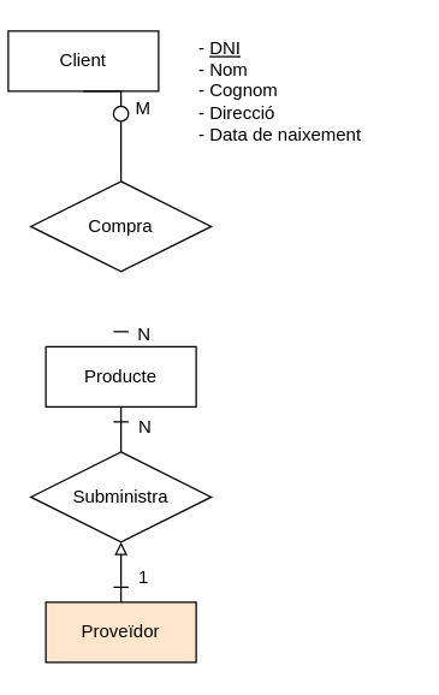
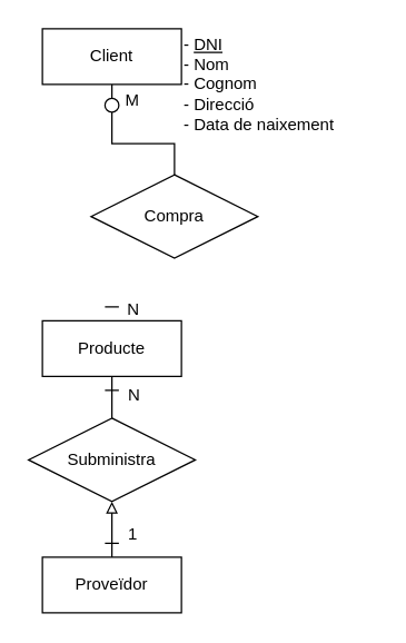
  <mxCell id="0" />
  <mxCell id="1" parent="0" />
  <mxCell id="2" style="edgeStyle=orthogonalEdgeStyle;rounded=0;orthogonalLoop=1;jettySize=auto;html=1;exitX=0.5;exitY=1;exitDx=0;exitDy=0;entryX=0.5;entryY=0;entryDx=0;entryDy=0;strokeColor=default;endArrow=none;endFill=0;startArrow=none;" parent="1" source="18" target="8" edge="1"><mxGeometry relative="1" as="geometry" /></mxCell>
- <mxCell id="3" value="Client" style="whiteSpace=wrap;html=1;align=center;" parent="1" vertex="1"><mxGeometry x="5" y="20" width="100" height="40" as="geometry" /></mxCell>
+ <mxCell id="3" value="Client" style="whiteSpace=wrap;html=1;align=center;" parent="1" vertex="1"><mxGeometry x="30" y="20" width="100" height="40" as="geometry" /></mxCell>
  <mxCell id="4" style="edgeStyle=orthogonalEdgeStyle;rounded=0;orthogonalLoop=1;jettySize=auto;html=1;exitX=0.5;exitY=1;exitDx=0;exitDy=0;entryX=0.5;entryY=0;entryDx=0;entryDy=0;strokeColor=default;endArrow=none;endFill=0;" parent="1" source="5" target="10" edge="1"><mxGeometry relative="1" as="geometry" /></mxCell>
  <mxCell id="5" value="Producte" style="whiteSpace=wrap;html=1;align=center;" parent="1" vertex="1"><mxGeometry x="30" y="230" width="100" height="40" as="geometry" /></mxCell>
  <mxCell id="6" style="edgeStyle=orthogonalEdgeStyle;rounded=0;orthogonalLoop=1;jettySize=auto;html=1;exitX=0.5;exitY=0;exitDx=0;exitDy=0;entryX=0.5;entryY=1;entryDx=0;entryDy=0;strokeColor=default;endArrow=block;endFill=0;" parent="1" source="7" target="10" edge="1"><mxGeometry relative="1" as="geometry" /></mxCell>
- <mxCell id="7" value="&lt;div&gt;Proveïdor&lt;/div&gt;" style="whiteSpace=wrap;html=1;align=center;fillColor=#ffe6cc;" parent="1" vertex="1"><mxGeometry x="30" y="400" width="100" height="40" as="geometry" /></mxCell>
- <mxCell id="8" value="Compra" style="shape=rhombus;perimeter=rhombusPerimeter;whiteSpace=wrap;html=1;align=center;" parent="1" vertex="1"><mxGeometry x="20" y="120" width="120" height="60" as="geometry" /></mxCell>
+ <mxCell id="7" value="&lt;div&gt;Proveïdor&lt;/div&gt;" style="whiteSpace=wrap;html=1;align=center;" parent="1" vertex="1"><mxGeometry x="30" y="400" width="100" height="40" as="geometry" /></mxCell>
+ <mxCell id="8" value="Compra" style="shape=rhombus;perimeter=rhombusPerimeter;whiteSpace=wrap;html=1;align=center;" parent="1" vertex="1"><mxGeometry x="65" y="125" width="120" height="60" as="geometry" /></mxCell>
  <mxCell id="9" value="" style="endArrow=none;html=1;rounded=0;strokeColor=default;" parent="1" edge="1"><mxGeometry width="50" height="50" relative="1" as="geometry"><mxPoint x="85" y="220" as="sourcePoint" /><mxPoint x="75" y="220" as="targetPoint" /></mxGeometry></mxCell>
  <mxCell id="10" value="Subministra" style="shape=rhombus;perimeter=rhombusPerimeter;whiteSpace=wrap;html=1;align=center;" parent="1" vertex="1"><mxGeometry x="20" y="300" width="120" height="60" as="geometry" /></mxCell>
  <mxCell id="11" value="" style="endArrow=none;html=1;rounded=0;strokeColor=default;" parent="1" edge="1"><mxGeometry width="50" height="50" relative="1" as="geometry"><mxPoint x="75" y="280" as="sourcePoint" /><mxPoint x="85" y="280" as="targetPoint" /></mxGeometry></mxCell>
  <mxCell id="12" value="" style="endArrow=none;html=1;rounded=0;strokeColor=default;" parent="1" edge="1"><mxGeometry width="50" height="50" relative="1" as="geometry"><mxPoint x="75" y="390" as="sourcePoint" /><mxPoint x="85" y="390" as="targetPoint" /></mxGeometry></mxCell>
  <mxCell id="13" value="&lt;div&gt;- &lt;u&gt;DNI&lt;/u&gt;&lt;/div&gt;&lt;div&gt;- Nom&lt;u&gt;&lt;br&gt;&lt;/u&gt;&lt;/div&gt;&lt;div&gt;- Cognom&lt;/div&gt;&lt;div&gt;- Direcció&lt;/div&gt;&lt;div&gt;- Data de naixement&lt;br&gt;&lt;/div&gt;" style="text;html=1;strokeColor=none;fillColor=none;align=left;verticalAlign=middle;whiteSpace=wrap;rounded=0;imageVerticalAlign=top;perimeter=none;" parent="1" vertex="1"><mxGeometry x="130" y="20" width="140" height="80" as="geometry" /></mxCell>
  <mxCell id="14" value="N" style="resizable=0;html=1;align=right;verticalAlign=bottom;fillColor=none;" parent="1" connectable="0" vertex="1"><mxGeometry x="100" y="230.004" as="geometry" /></mxCell>
  <mxCell id="15" value="M" style="resizable=0;html=1;align=right;verticalAlign=bottom;fillColor=none;" parent="1" connectable="0" vertex="1"><mxGeometry x="100" y="80.004" as="geometry" /></mxCell>
  <mxCell id="16" value="N" style="text;whiteSpace=wrap;html=1;" parent="1" vertex="1"><mxGeometry x="90" y="270" width="40" height="40" as="geometry" /></mxCell>
  <mxCell id="17" value="1" style="text;whiteSpace=wrap;html=1;" parent="1" vertex="1"><mxGeometry x="90" y="370" width="40" height="40" as="geometry" /></mxCell>
  <mxCell id="18" value="" style="ellipse;whiteSpace=wrap;html=1;aspect=fixed;fillColor=none;strokeColor=default;" parent="1" vertex="1"><mxGeometry x="75" y="70" width="10" height="10" as="geometry" /></mxCell>
  <mxCell id="19" value="" style="edgeStyle=orthogonalEdgeStyle;rounded=0;orthogonalLoop=1;jettySize=auto;html=1;exitX=0.5;exitY=1;exitDx=0;exitDy=0;entryX=0.5;entryY=0;entryDx=0;entryDy=0;strokeColor=default;endArrow=none;endFill=0;" parent="1" source="3" target="18" edge="1"><mxGeometry relative="1" as="geometry"><mxPoint x="80" y="60" as="sourcePoint" /><mxPoint x="80" y="120" as="targetPoint" /></mxGeometry></mxCell>
